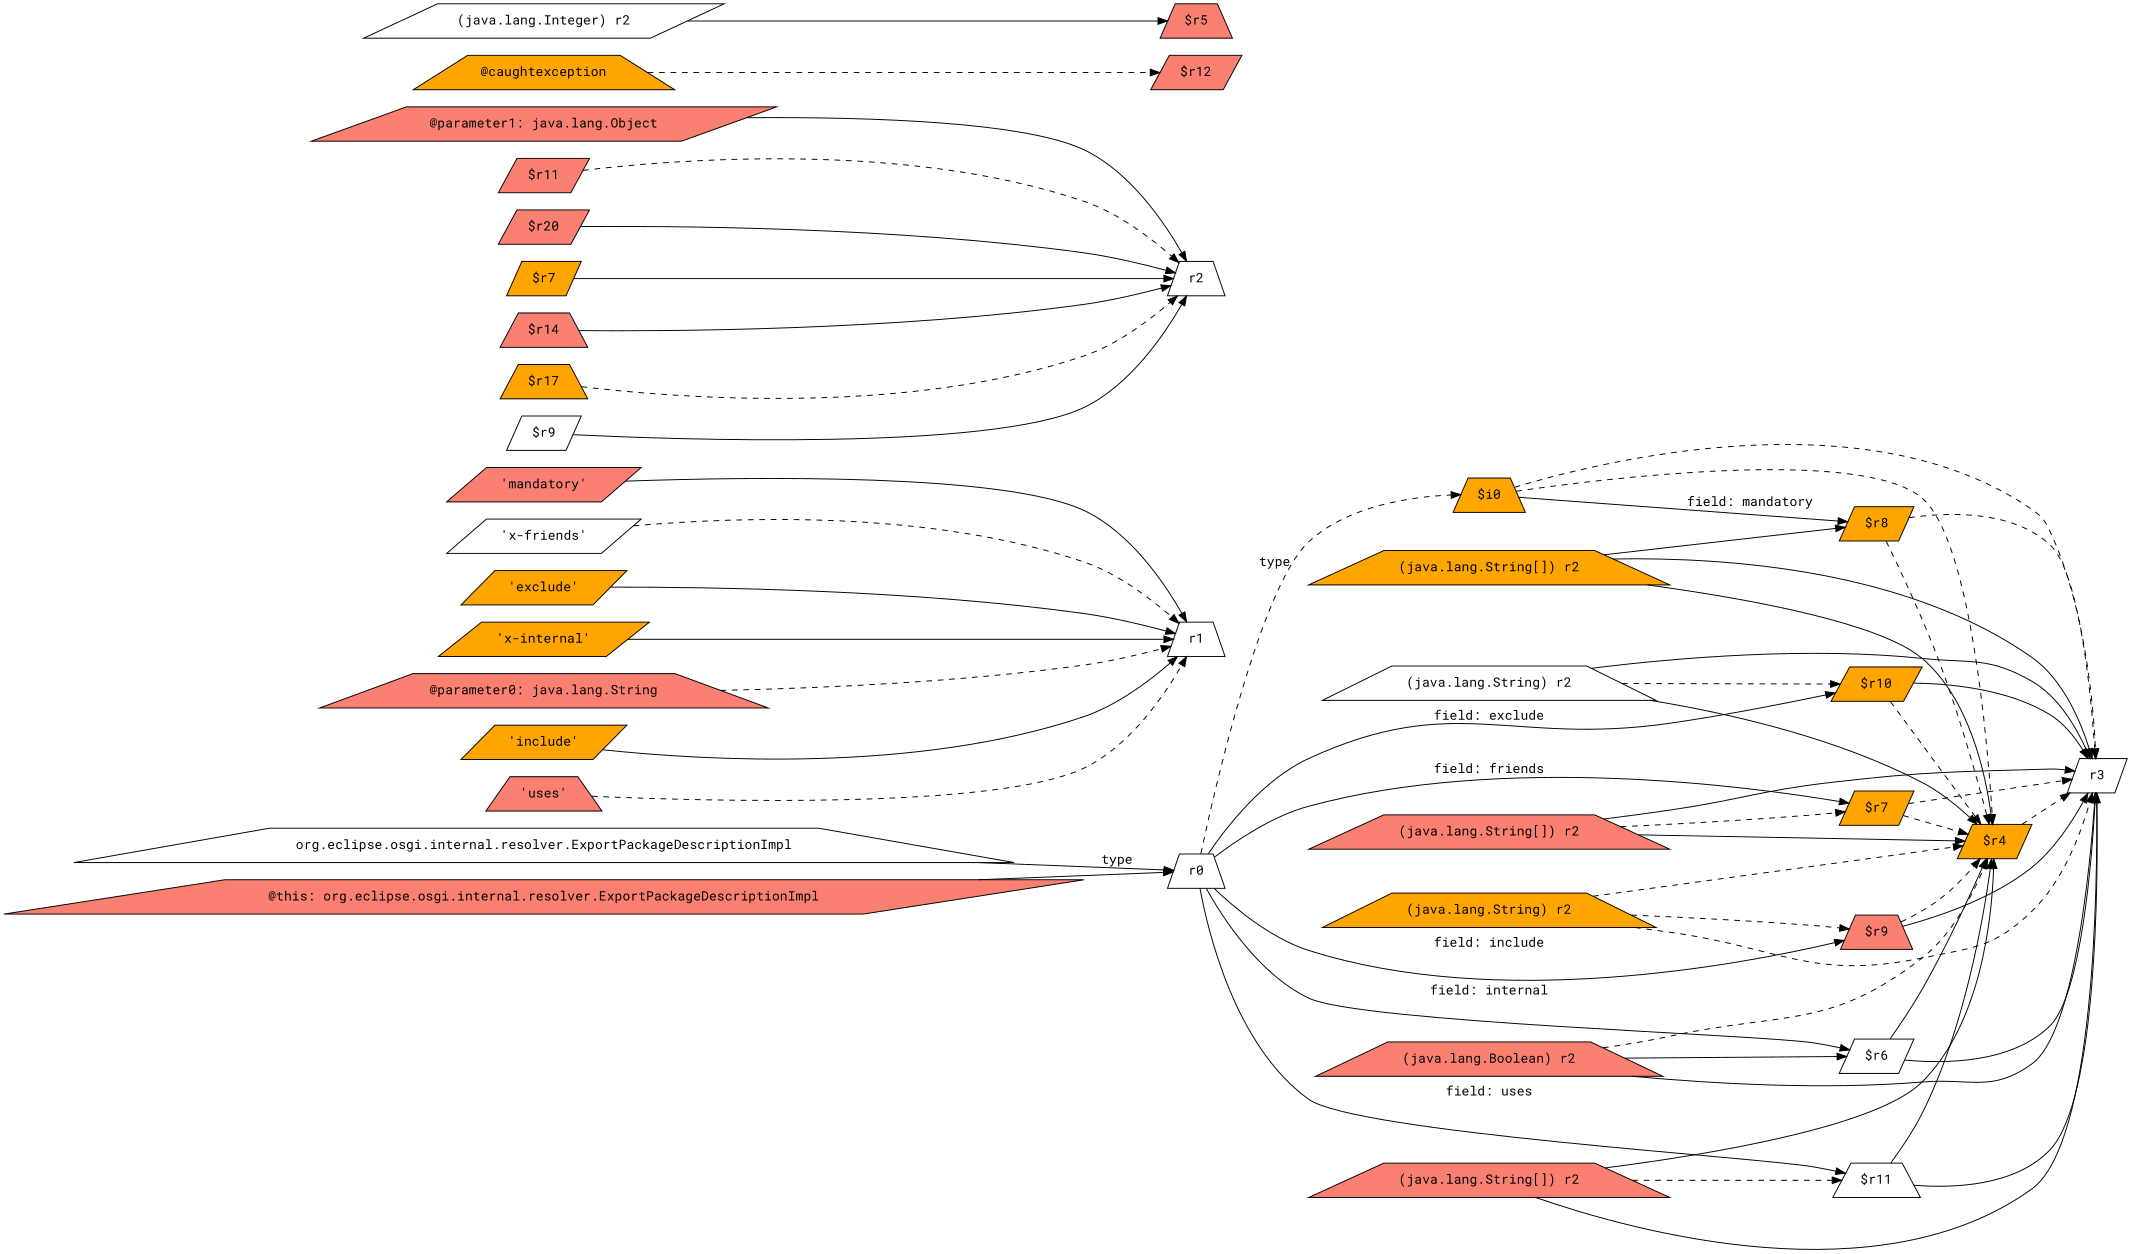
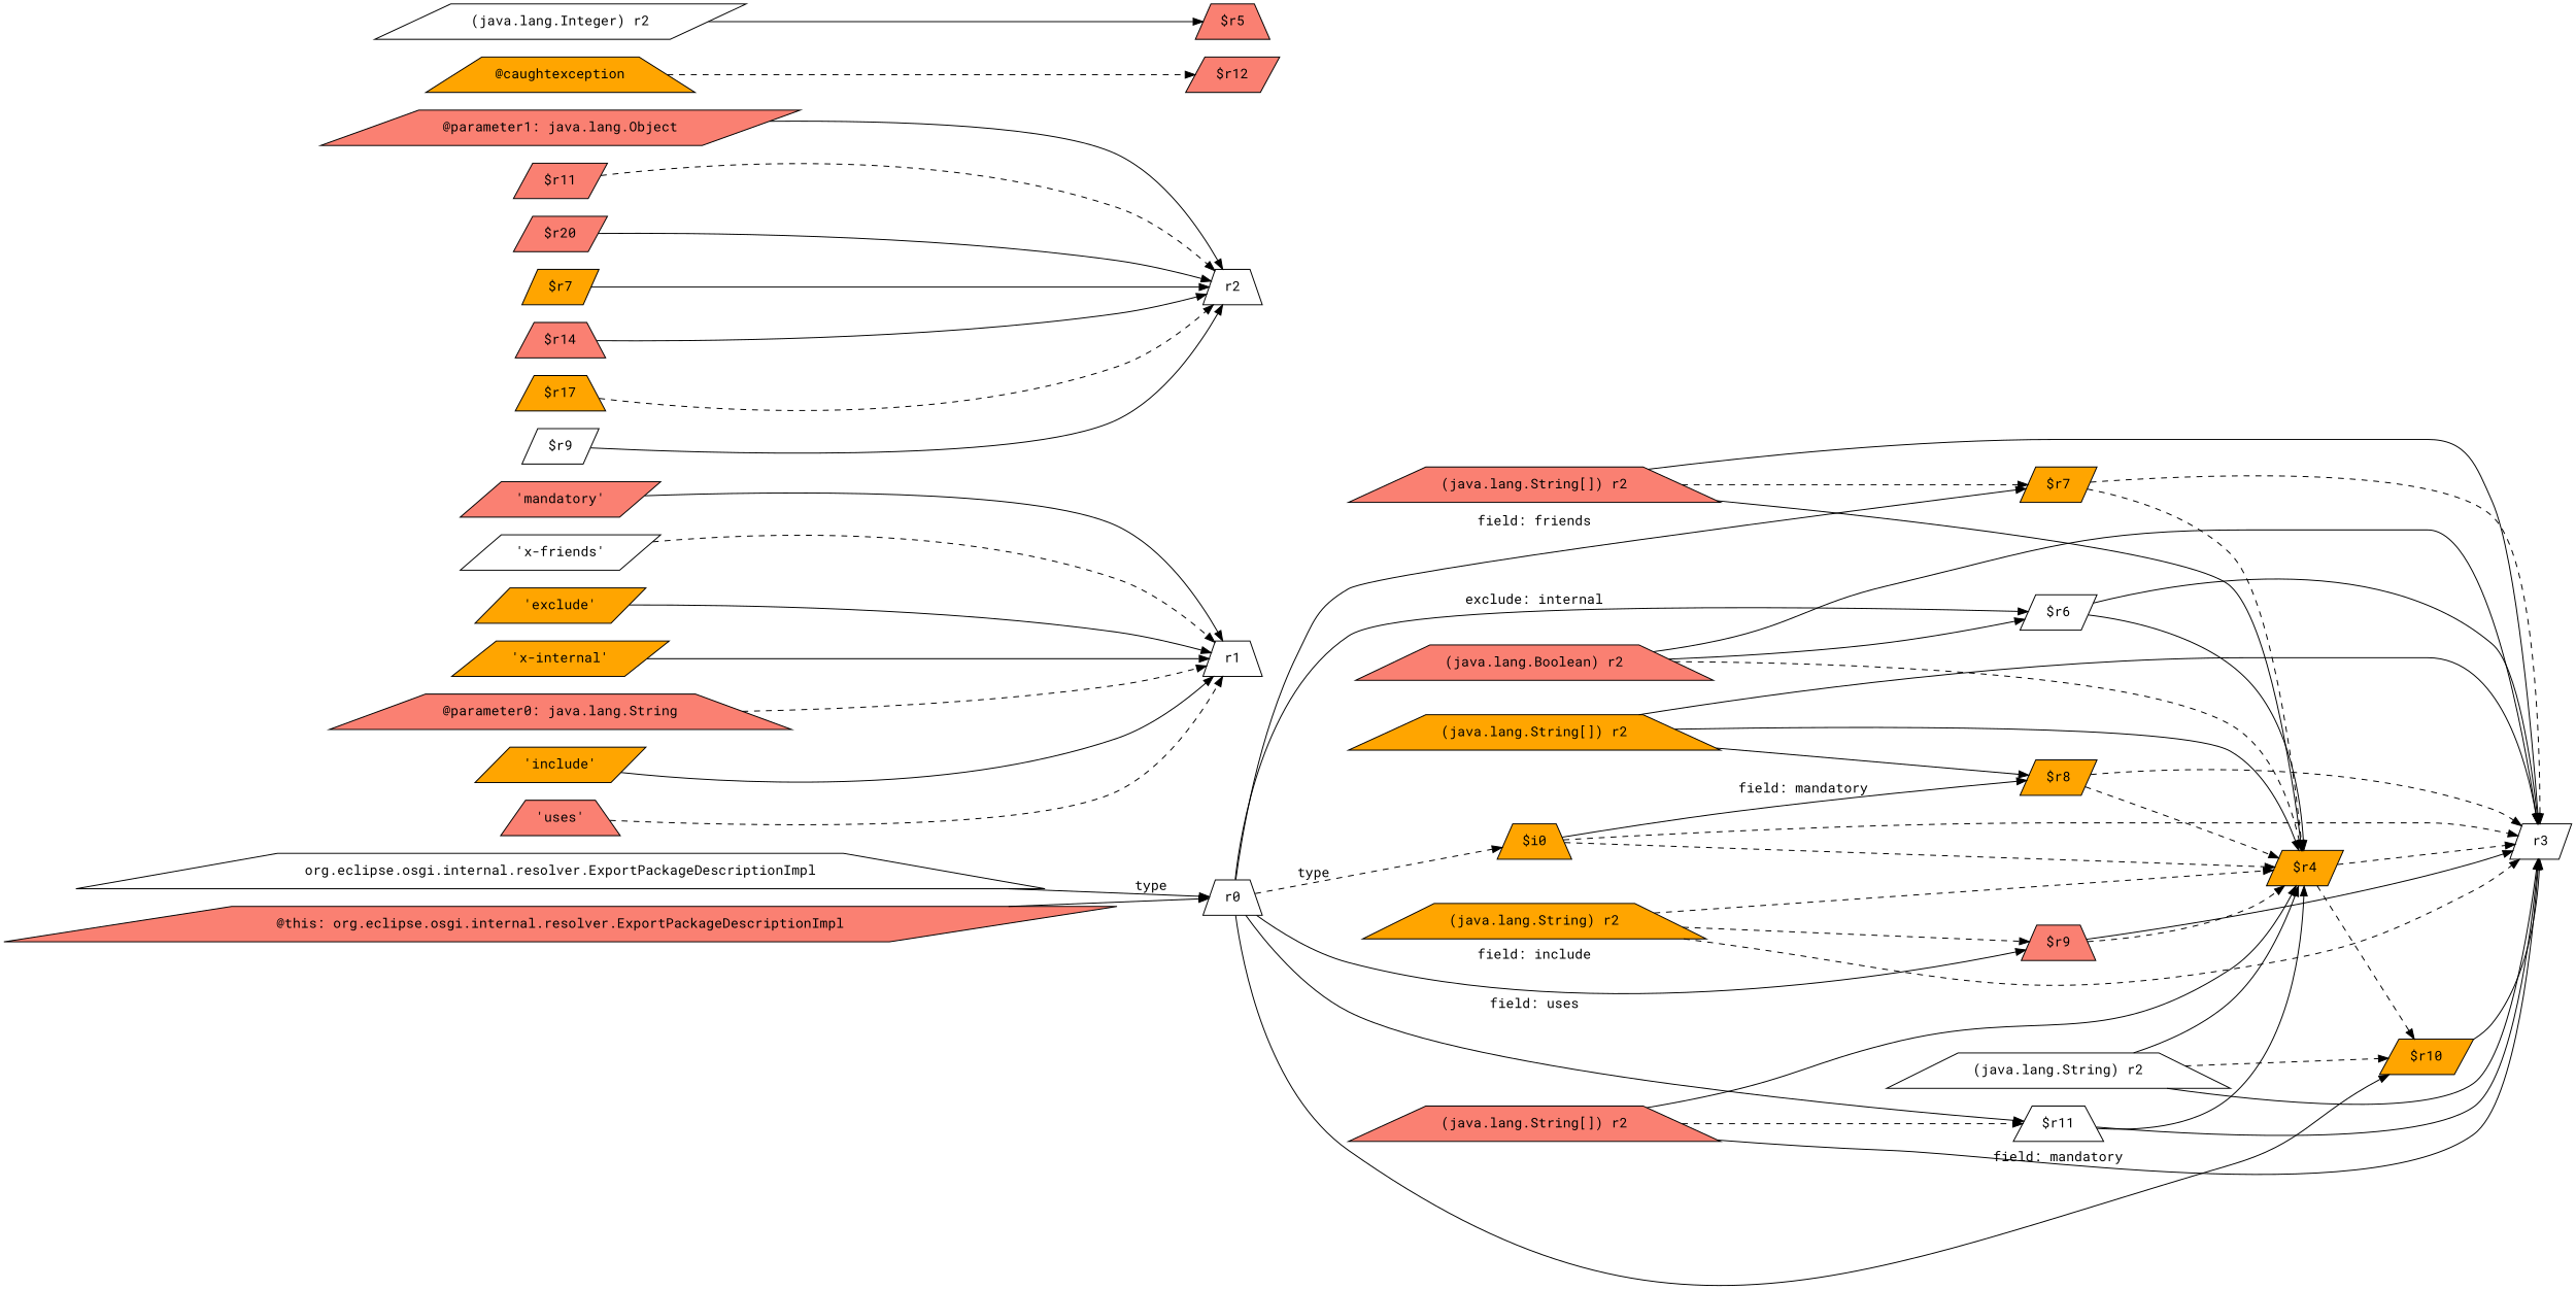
  digraph {
    fontname="Roboto Mono"
    rankdir=LR
    node [fillcolor=salmon fontname="Roboto Mono" shape=trapezium style=filled]
    edge [fontname="Roboto Mono" style=solid]
    n1 [label="$r9"]
    n2 [fillcolor=orange label="$r4" shape=parallelogram]
    n3 [fillcolor=white label=r3 shape=parallelogram]
    n4 [label="'mandatory'" shape=parallelogram]
    n5 [fillcolor=white label=r1]
    n6 [fillcolor=orange label="(java.lang.String[]) r2"]
    n7 [fillcolor=orange label="$r8" shape=parallelogram]
    n8 [fillcolor=white label=r0]
    n9 [fillcolor=orange label="$r10" shape=parallelogram]
    n10 [fillcolor=white label="$r6" shape=parallelogram]
    n11 [fillcolor=orange label="$r7" shape=parallelogram]
    n12 [fillcolor=orange label="$i0"]
    n13 [fillcolor=white label="$r11"]
    n14 [label="(java.lang.Boolean) r2"]
    n15 [label="@parameter1: java.lang.Object" shape=parallelogram]
    n16 [fillcolor=white label=r2]
    n17 [label="$r11" shape=parallelogram]
    n18 [label="(java.lang.String[]) r2"]
    n19 [fillcolor=white label="(java.lang.String) r2"]
    n20 [label="$r20" shape=parallelogram]
    n21 [fillcolor=white label="'x-friends'" shape=parallelogram]
    n22 [fillcolor=white label="org.eclipse.osgi.internal.resolver.ExportPackageDescriptionImpl"]
    n23 [fillcolor=orange label="(java.lang.String) r2"]
    n24 [fillcolor=orange label="$r7" shape=parallelogram]
    n25 [label="@this: org.eclipse.osgi.internal.resolver.ExportPackageDescriptionImpl" shape=parallelogram]
    n26 [label="(java.lang.String[]) r2"]
    n27 [label="$r14"]
    n28 [fillcolor=orange label="'exclude'" shape=parallelogram]
    n29 [fillcolor=orange label="$r17"]
    n30 [fillcolor=orange label="@caughtexception"]
    n31 [label="$r12" shape=parallelogram]
    n32 [fillcolor=orange label="'x-internal'" shape=parallelogram]
    n33 [fillcolor=white label="$r9" shape=parallelogram]
    n34 [label="@parameter0: java.lang.String"]
    n35 [fillcolor=orange label="'include'" shape=parallelogram]
    n36 [fillcolor=white label="(java.lang.Integer) r2" shape=parallelogram]
    n37 [label="$r5"]
    n38 [label="'uses'"]
    n1 -> n2 [style=dashed]
    n1 -> n3
    n2 -> n3 [style=dashed]
    n4 -> n5
    n6 -> n2
    n6 -> n3
    n6 -> n7
    n7 -> n2 [style=dashed]
    n7 -> n3 [style=dashed]
    n8 -> n1 [label="field: include"]
-   n8 -> n9 [label="field: exclude"]
-   n8 -> n10 [label="field: internal"]
+   n8 -> n9 [label="field: mandatory"]
+   n8 -> n10 [label="exclude: internal"]
    n8 -> n11 [label="field: friends"]
    n8 -> n12 [label=type style=dashed]
    n8 -> n13 [label="field: uses"]
-   n9 -> n2 [style=dashed]
+   n2 -> n9 [style=dashed]
    n9 -> n3
    n10 -> n2
    n10 -> n3
    n11 -> n2 [style=dashed]
    n11 -> n3 [style=dashed]
    n12 -> n2 [style=dashed]
    n12 -> n3 [style=dashed]
    n12 -> n7 [label="field: mandatory"]
    n13 -> n2
    n13 -> n3
    n14 -> n2 [style=dashed]
    n14 -> n3
    n14 -> n10
    n15 -> n16
    n17 -> n16 [style=dashed]
    n18 -> n2
    n18 -> n3
    n18 -> n11 [style=dashed]
    n19 -> n2
    n19 -> n3
    n19 -> n9 [style=dashed]
    n20 -> n16
    n21 -> n5 [style=dashed]
    n22 -> n8 [label=type]
    n23 -> n1 [style=dashed]
    n23 -> n2 [style=dashed]
    n23 -> n3 [style=dashed]
    n24 -> n16
    n25 -> n8
    n26 -> n2
    n26 -> n3
    n26 -> n13 [style=dashed]
    n27 -> n16
    n28 -> n5
    n29 -> n16 [style=dashed]
    n30 -> n31 [style=dashed]
    n32 -> n5
    n33 -> n16
    n34 -> n5 [style=dashed]
    n35 -> n5
    n36 -> n37
    n38 -> n5 [style=dashed]
  }
